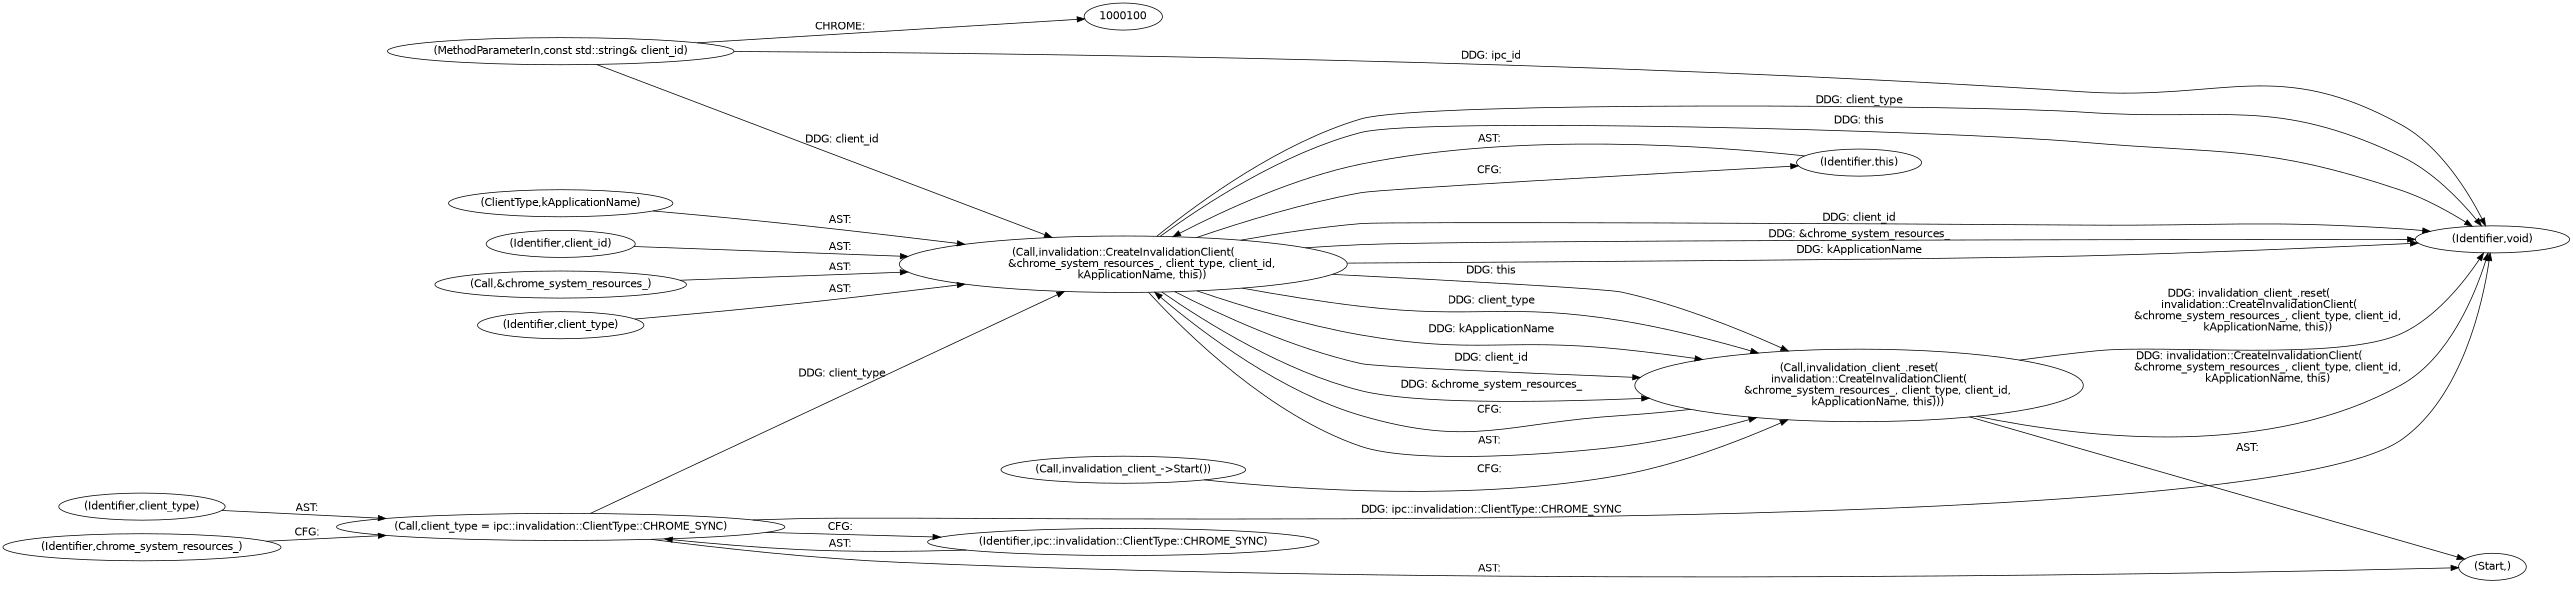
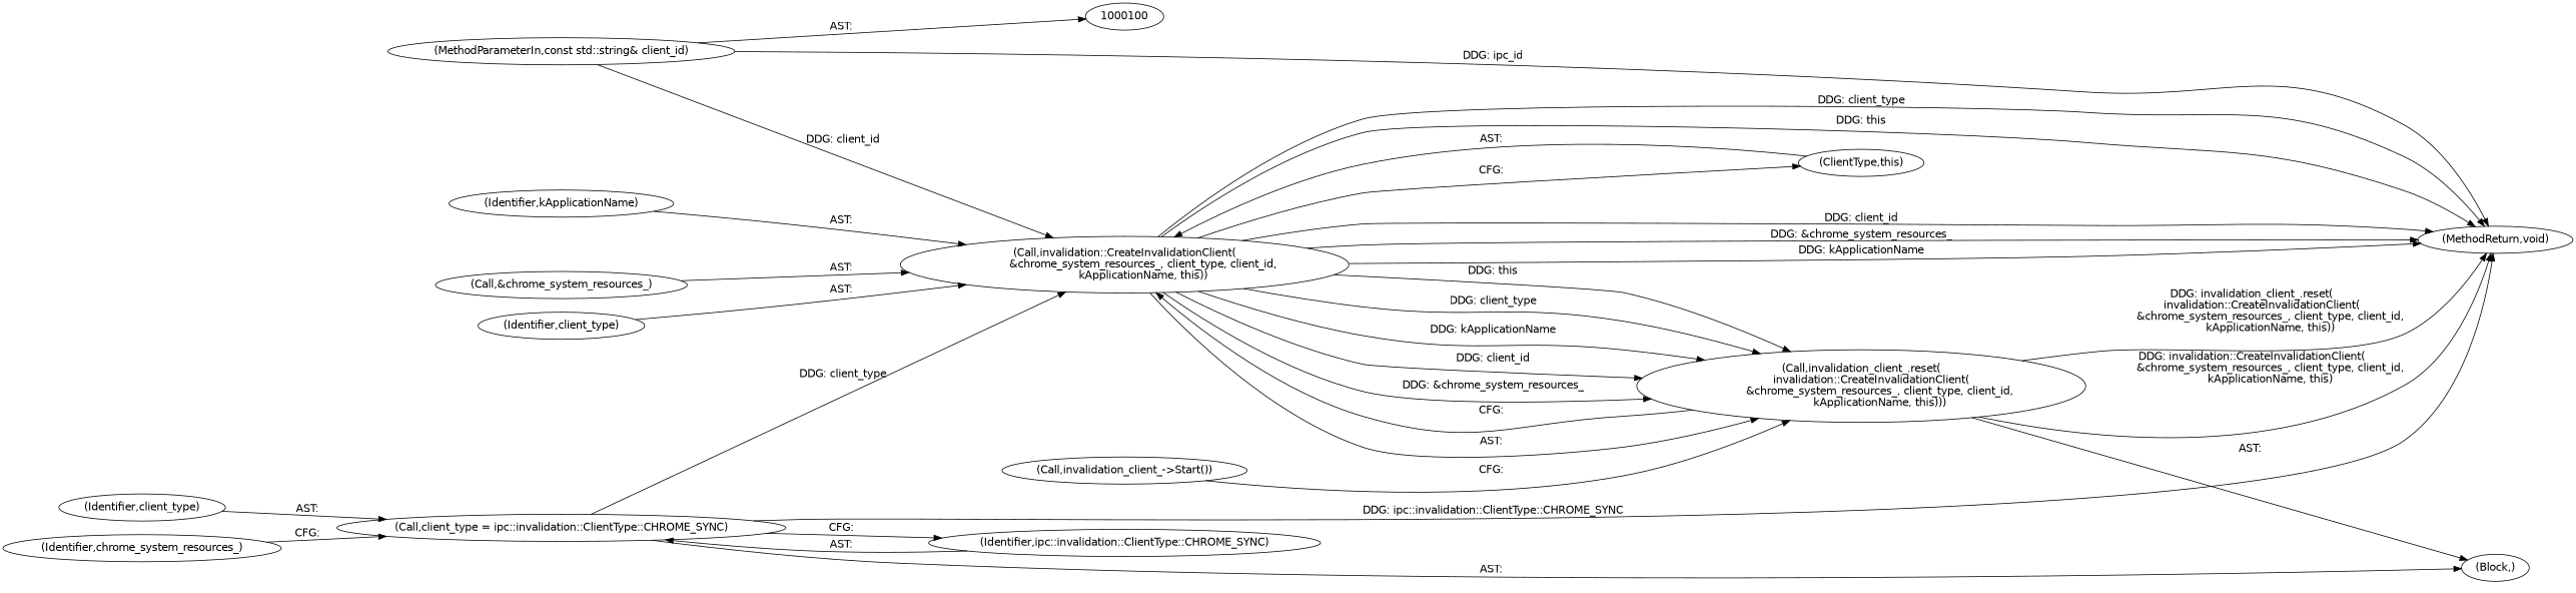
  digraph {
    fontname="DejaVu Sans"
    rankdir=LR
    node [fontname="DejaVu Sans"]
    edge [fontname="DejaVu Sans"]
    n1 [label="(Call,invalidation::CreateInvalidationClient(\n           &chrome_system_resources_, client_type, client_id,\n           kApplicationName, this))"]
    n2 [label="(Call,invalidation_client_.reset(\n      invalidation::CreateInvalidationClient(\n           &chrome_system_resources_, client_type, client_id,\n           kApplicationName, this)))"]
-   n3 [label="(Identifier,void)"]
-   n4 [label="(Identifier,this)"]
-   n5 [label="(Start,)"]
+   n3 [label="(MethodReturn,void)"]
+   n4 [label="(ClientType,this)"]
+   n5 [label="(Block,)"]
    n6 [label="(Call,client_type = ipc::invalidation::ClientType::CHROME_SYNC)"]
    n7 [label="(Identifier,ipc::invalidation::ClientType::CHROME_SYNC)"]
    n8 [label="(MethodParameterIn,const std::string& client_id)"]
    1000100
-   n10 [label="(ClientType,kApplicationName)"]
+   n10 [label="(Identifier,kApplicationName)"]
    n11 [label="(Identifier,client_type)"]
    n12 [label="(Identifier,client_type)"]
-   n13 [label="(Identifier,client_id)"]
    n14 [label="(Call,invalidation_client_->Start())"]
    n15 [label="(Call,&chrome_system_resources_)"]
    n16 [label="(Identifier,chrome_system_resources_)"]
    n1 -> n2 [label="AST: "]
    n1 -> n2 [label="DDG: this"]
    n1 -> n2 [label="DDG: client_type"]
    n1 -> n2 [label="DDG: kApplicationName"]
    n1 -> n2 [label="DDG: client_id"]
    n1 -> n2 [label="DDG: &chrome_system_resources_"]
    n1 -> n3 [label="DDG: this"]
    n1 -> n3 [label="DDG: client_id"]
    n1 -> n3 [label="DDG: &chrome_system_resources_"]
    n1 -> n3 [label="DDG: kApplicationName"]
    n1 -> n3 [label="DDG: client_type"]
    n1 -> n4 [label="CFG: "]
    n2 -> n1 [label="CFG: "]
    n2 -> n3 [label="DDG: invalidation::CreateInvalidationClient(\n           &chrome_system_resources_, client_type, client_id,\n           kApplicationName, this)"]
    n2 -> n3 [label="DDG: invalidation_client_.reset(\n      invalidation::CreateInvalidationClient(\n           &chrome_system_resources_, client_type, client_id,\n           kApplicationName, this))"]
    n2 -> n5 [label="AST: "]
    n4 -> n1 [label="AST: "]
    n6 -> n1 [label="DDG: client_type"]
    n6 -> n3 [label="DDG: ipc::invalidation::ClientType::CHROME_SYNC"]
    n6 -> n5 [label="AST: "]
    n6 -> n7 [label="CFG: "]
    n7 -> n6 [label="AST: "]
    n8 -> n1 [label="DDG: client_id"]
    n8 -> n3 [label="DDG: ipc_id"]
-   n8 -> 1000100 [label="CHROME: "]
+   n8 -> 1000100 [label="AST: "]
    n10 -> n1 [label="AST: "]
    n11 -> n6 [label="AST: "]
    n12 -> n1 [label="AST: "]
-   n13 -> n1 [label="AST: "]
    n14 -> n2 [label="CFG: "]
    n15 -> n1 [label="AST: "]
    n16 -> n6 [label="CFG: "]
  }
